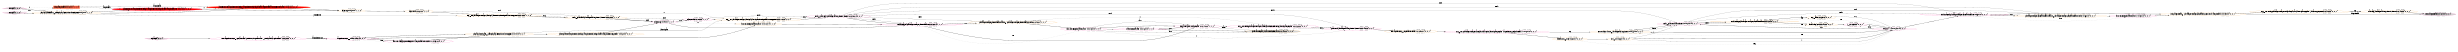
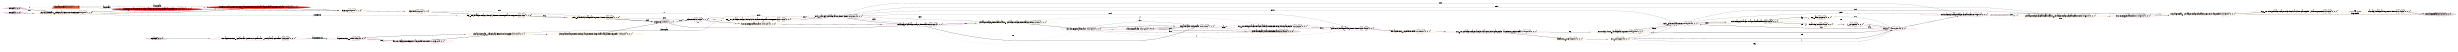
  digraph {
    rankdir=LR
    node [color=darkorange fillcolor=white shape=ellipse style=filled]
    edge [arrowhead=normal style=bold]
    n1 [color=deeppink label="!status.isTerminalState()@@@16@@@['1', '1', '0']" shape=diamond]
    n2 [fillcolor=lightgray label="Assert.assertEquals(JobStatus.FINISHED,status)@@@19@@@['1', '1', '0']"]
    n3 [color=deeppink label="Assert.assertSame(,result.getClass())@@@17@@@['1', '1', '1']"]
    n4 [color=deeppink label="msg = new TestingJobManagerMessages.WaitForAllVerticesToBeRunning(jobToMigrate.getJobID())@@@18@@@['0', '0', '1']"]
    n5 [color=deeppink label="throw new IllegalArgumentException(\"Savepoint file does not exist.\")@@@5@@@['0', '0', '1']"]
    n6 [label="JobGraph jobToMigrate = createJobGraph(ExecutionMode.MIGRATE)@@@7@@@['0', '0', '1']"]
    n7 [label="msg = new JobManagerMessages.SubmitJob(jobToMigrate,ListeningBehaviour.DETACHED)@@@11@@@['0', '0', '1']"]
    n8 [label="jobToMigrate.setSavepointRestoreSettings(SavepointRestoreSettings.forPath(savepointResource.getFile()))@@@8@@@['0', '0', '1']"]
    n9 [color=deeppink label="throw new Exception(failure.cause())@@@37@@@['0', '0', '1']"]
    n10 [label="String savepointPath = ((JobManagerMessages.CancellationSuccess)result).savepointPath()@@@39@@@['0', '0', '1']"]
    n11 [label="msg = new TestingJobManagerMessages.NotifyWhenJobStatus(jobToMigrate.getJobID(),JobStatus.CANCELED)@@@40@@@['0', '0', '1']"]
    n12 [color=deeppink fillcolor=lightgray label="return savepointPath@@@42@@@['0', '0', '1']"]
    n13 [label="Await.ready(jobManager.ask(msg,timeout),timeout)@@@41@@@['0', '0', '1']"]
    n14 [color=deeppink label="Await.result(jobManager.ask(msg,timeout),timeout)@@@19@@@['0', '0', '1']"]
    n15 [label="File targetDirectory = tmpFolder.newFolder()@@@20@@@['0', '0', '1']"]
    n16 [color=deeppink label="msg = new JobManagerMessages.CancelJobWithSavepoint(jobToMigrate.getJobID(),targetDirectory.getAbsolutePath())@@@21@@@['0', '0', '1']"]
    n17 [color=deeppink label="retry && i < 10@@@24@@@['0', '0', '1']" shape=diamond]
    n18 [label="Future<Object> future = jobManager.ask(msg,timeout)@@@26@@@['0', '0', '1']"]
    n19 [color=deeppink label="result instanceof JobManagerMessages.CancellationFailure@@@35@@@['0', '0', '1']" shape=diamond]
    n20 [color=deeppink label="i++@@@25@@@['0', '0', '1']"]
    n21 [color=deeppink label="result = Await.result(future,timeout)@@@27@@@['0', '0', '1']"]
    n22 [label="result instanceof JobManagerMessages.CancellationFailure@@@28@@@['0', '0', '1']" shape=diamond]
    n23 [label="JobManagerMessages.CancellationFailure failure = (JobManagerMessages.CancellationFailure)result@@@36@@@['0', '0', '1']"]
    n24 [label="Thread.sleep(50L)@@@29@@@['0', '0', '1']"]
    n25 [label="retry = false@@@32@@@['0', '0', '1']"]
    n26 [label="JobGraph jobToRestore = createJobGraph(ExecutionMode.RESTORE)@@@3@@@['1', '1', '0']"]
    n27 [color=deeppink fillcolor=red label="jobToRestore.setSavepointRestoreSettings(SavepointRestoreSettings.forPath(savepointPath,true))@@@4@@@['1', '0', '0']"]
    n28 [fillcolor=red label="jobToRestore.setSavepointRestoreSettings(SavepointRestoreSettings.forPath(savepointPath,allowNonRestoredState))@@@4@@@['0', '1', '0']"]
    n29 [label="msg = new JobManagerMessages.SubmitJob(jobToRestore,ListeningBehaviour.DETACHED)@@@7@@@['1', '1', '0']"]
    n30 [label="Object msg@@@5@@@['1', '1', '0']"]
    n31 [label="result = Await.result(jobManager.ask(msg,timeout),timeout)@@@8@@@['1', '1', '0']"]
    n32 [color=deeppink fillcolor=lightgray label="migrateJob['0', '0', '1']" shape=diamond]
    n33 [color=deeppink label="URL savepointResource = .getClassLoader().getResource(\"operatorstate/\" + getMigrationSavepointName())@@@3@@@['0', '0', '1']"]
    n34 [color=deeppink label="savepointResource == null@@@4@@@['0', '0', '1']" shape=diamond]
    n35 [color=deeppink label="result = Await.result(jobManager.ask(msg,timeout),timeout)@@@12@@@['0', '0', '1']"]
    n36 [color=deeppink label="result instanceof JobManagerMessages.JobResultFailure@@@13@@@['1', '1', '1']" shape=diamond]
    n37 [label="JobManagerMessages.JobResultFailure failure = (JobManagerMessages.JobResultFailure)result@@@14@@@['1', '1', '1']"]
    n38 [color=deeppink label="Object msg@@@9@@@['1', '1', '1']"]
    n39 [label="Object result@@@6@@@['1', '1', '0']"]
    n40 [fillcolor=tomato label="String savepointPath@@@2@@@['1', '1', '0']" shape=box]
    n41 [label="boolean retry = true@@@22@@@['0', '0', '1']"]
    n42 [label="int i = 0@@@23@@@['0', '0', '1']"]
    n43 [color=deeppink label="throw new Exception(failure.cause())@@@15@@@['1', '1', '1']"]
    n44 [label="throw new Exception(failure.cause())@@@11@@@['1', '1', '0']"]
    n45 [color=deeppink fillcolor=lightgray label="restoreJob['1', '0', '0']" shape=diamond]
    n46 [color=deeppink label="Object result@@@10@@@['1', '1', '1']"]
    n47 [color=deeppink fillcolor=lightgray label="restoreJob['0', '1', '0']" shape=diamond]
    n1 -> n2 [arrowhead=vee]
    n1 -> n3 [label=true style=dotted]
    n1 -> n3 [arrowhead=vee]
+   n3 -> n1 [arrowhead=vee]
    n3 -> n2 [label=status style=solid]
    n3 -> n4 [arrowhead=vee]
    n4 -> n14 [label=msg style=solid]
    n4 -> n14
    n5 -> n6
    n6 -> n7 [arrowhead=vee label=jobToMigrate style=solid]
    n6 -> n8 [arrowhead=vee]
    n7 -> n35 [arrowhead=vee]
    n7 -> n35 [arrowhead=vee label=msg style=solid]
    n8 -> n38
    n9 -> n10
    n10 -> n11 [arrowhead=vee]
    n10 -> n12 [label=savepointPath style=solid]
    n11 -> n13
    n11 -> n13 [arrowhead=vee label=msg style=solid]
    n13 -> n12 [arrowhead=vee]
    n14 -> n15
    n15 -> n16 [arrowhead=vee]
    n16 -> n18 [label=msg style=solid]
    n16 -> n41 [arrowhead=vee]
    n17 -> n18
    n17 -> n18 [label=true style=dotted]
    n17 -> n19
    n17 -> n20 [label=msg style=dotted]
    n17 -> n21 [label=true]
    n17 -> n22 [arrowhead=vee label=true style=dotted]
    n18 -> n21
    n18 -> n21 [label=future style=solid]
    n19 -> n9 [arrowhead=vee label=true style=dotted]
    n19 -> n10
    n19 -> n23 [arrowhead=vee label=true style=dotted]
    n19 -> n23 [arrowhead=vee]
    n20 -> n17 [label=i style=solid]
    n20 -> n17
    n21 -> n19 [arrowhead=vee label=result style=solid]
    n21 -> n22 [label=result style=solid]
    n21 -> n22 [arrowhead=vee]
    n21 -> n23 [label=result style=solid]
    n22 -> n24 [label=true style=dotted]
    n22 -> n24 [arrowhead=vee]
    n22 -> n25 [arrowhead=vee label=false style=dotted]
    n22 -> n25
    n23 -> n9
    n24 -> n20
    n25 -> n17 [label=retry style=solid]
    n26 -> n27 [arrowhead=vee]
    n26 -> n28
    n26 -> n29 [arrowhead=vee label=jobToRestore style=solid]
    n27 -> n28 [arrowhead=vee label=0 style=dashed]
    n27 -> n30
    n28 -> n30 [arrowhead=vee]
    n29 -> n7 [arrowhead=vee label=0 style=dashed]
    n29 -> n31 [arrowhead=vee label=msg style=solid]
    n29 -> n31 [arrowhead=vee]
    n30 -> n39 [arrowhead=vee]
    n31 -> n38 [label=result style=solid]
    n31 -> n38 [arrowhead=vee]
    n31 -> n46 [arrowhead=vee label=result style=solid]
    n32 -> n33
    n33 -> n34 [arrowhead=vee label=savepointResource style=solid]
    n33 -> n34 [arrowhead=vee]
    n34 -> n5
    n34 -> n5 [label=true style=dotted]
    n34 -> n6
    n35 -> n14 [arrowhead=vee label=result style=solid]
    n35 -> n19 [label=result style=solid]
    n35 -> n21 [label=result style=solid]
    n35 -> n23 [arrowhead=vee label=result style=solid]
    n35 -> n36
    n35 -> n36 [arrowhead=vee label=result style=solid]
    n35 -> n37 [arrowhead=vee label=result style=solid]
    n36 -> n3
    n36 -> n37 [arrowhead=vee label=true style=dotted]
    n36 -> n37 [arrowhead=vee]
    n36 -> n43 [label=true style=dotted]
    n37 -> n4 [label=0 style=dashed]
    n37 -> n43
    n38 -> n36 [arrowhead=vee]
    n38 -> n44 [arrowhead=vee label=true style=dotted]
    n38 -> n46 [arrowhead=vee label=true style=dotted]
    n38 -> n46
    n39 -> n29
    n39 -> n31 [label=result style=solid]
    n40 -> n27 [arrowhead=vee label=savepointPath style=solid]
    n40 -> n28 [arrowhead=vee label=savepointPath style=solid]
    n41 -> n17 [label=retry style=dotted]
    n41 -> n42
    n42 -> n17 [label=i style=solid]
    n42 -> n17 [arrowhead=vee]
    n42 -> n21 [arrowhead=vee label=i style=solid]
    n43 -> n1 [style=solid]
    n43 -> n2 [label=status style=solid]
    n43 -> n3 [label=status style=solid]
    n43 -> n3 [arrowhead=vee]
    n43 -> n14 [label=0 style=dashed]
    n44 -> n36 [arrowhead=vee]
    n45 -> n26
    n45 -> n40 [arrowhead=vee label=0 style=dotted]
    n46 -> n7
    n46 -> n35 [label=result style=solid]
-   n34 -> n44 [arrowhead=vee]
+   n46 -> n44 [arrowhead=vee]
    n47 -> n26
    n47 -> n40 [arrowhead=vee label=true style=dotted]
  }
